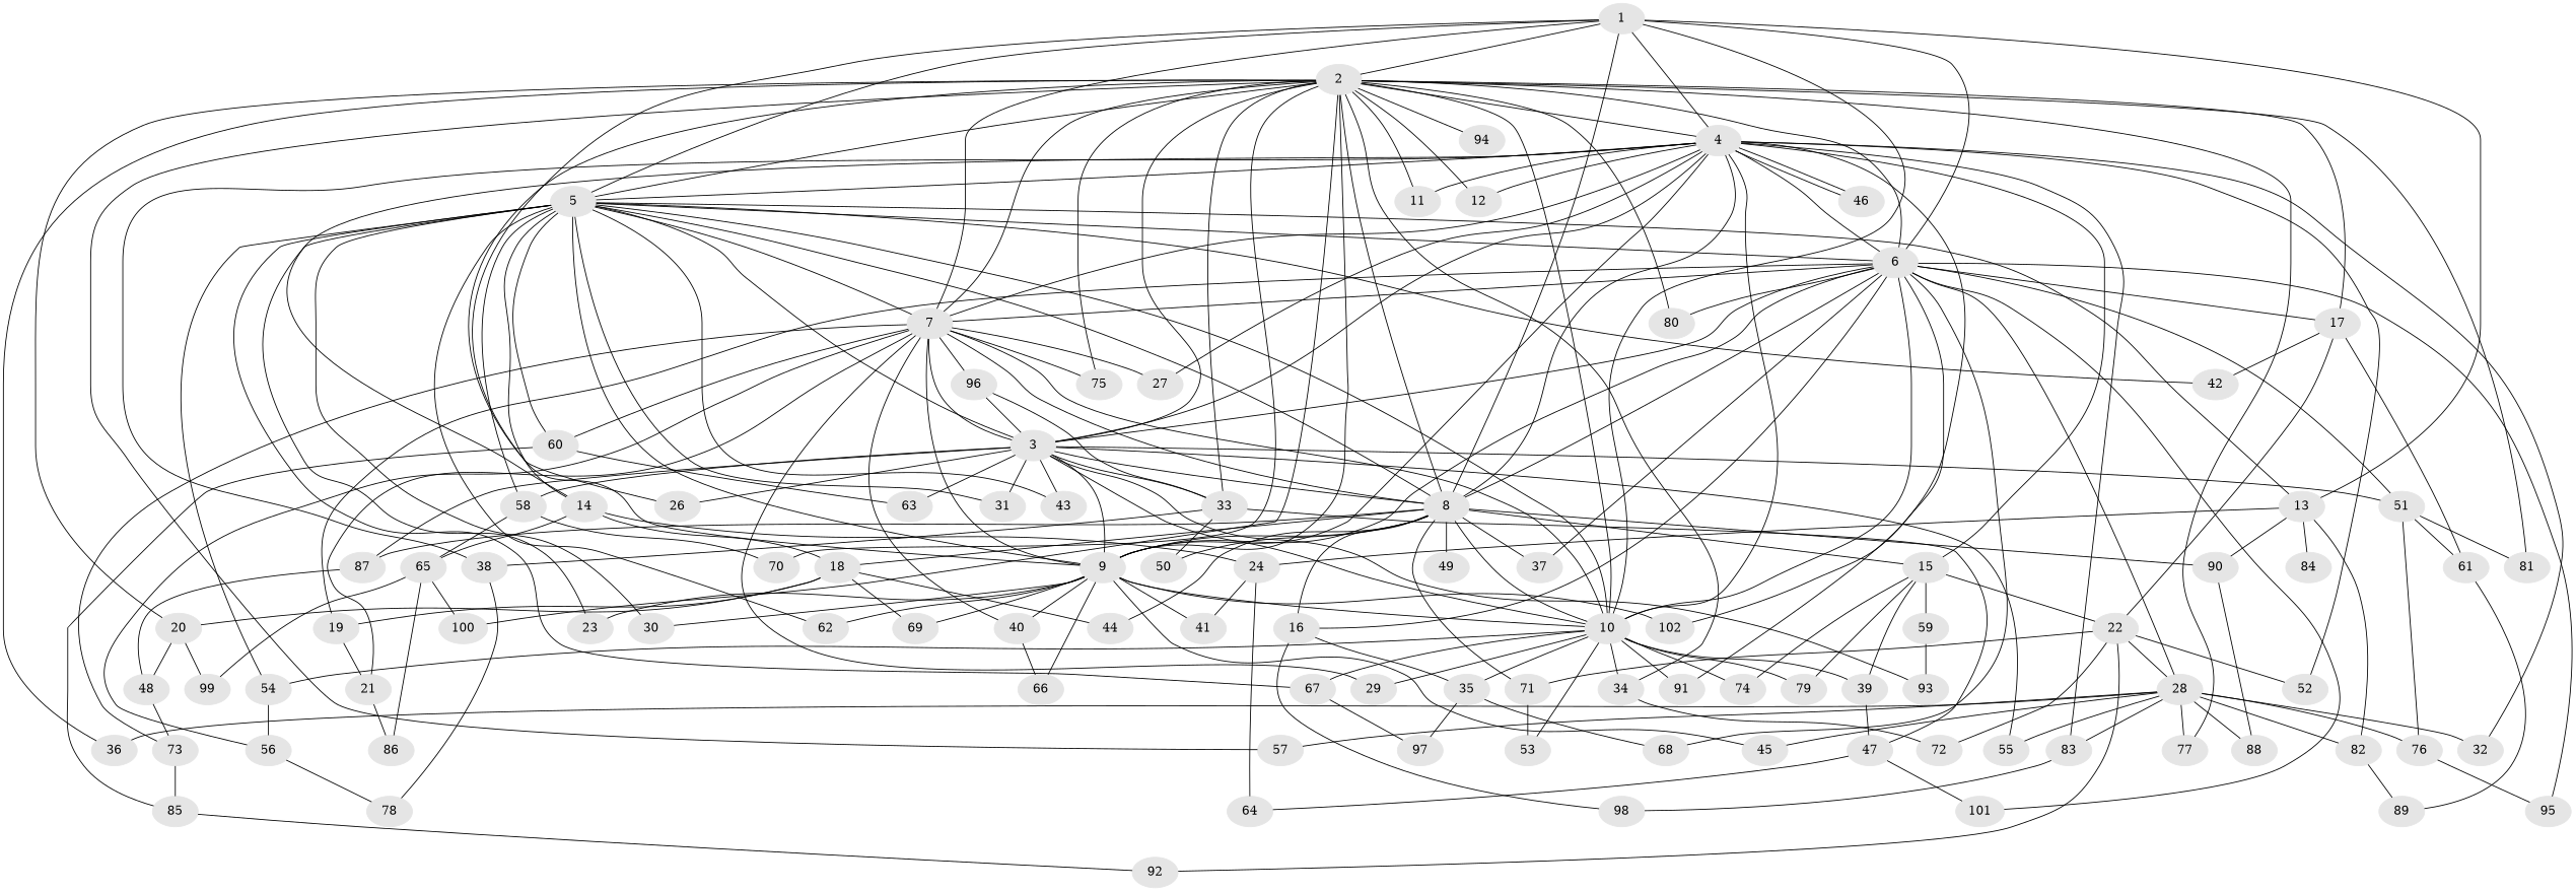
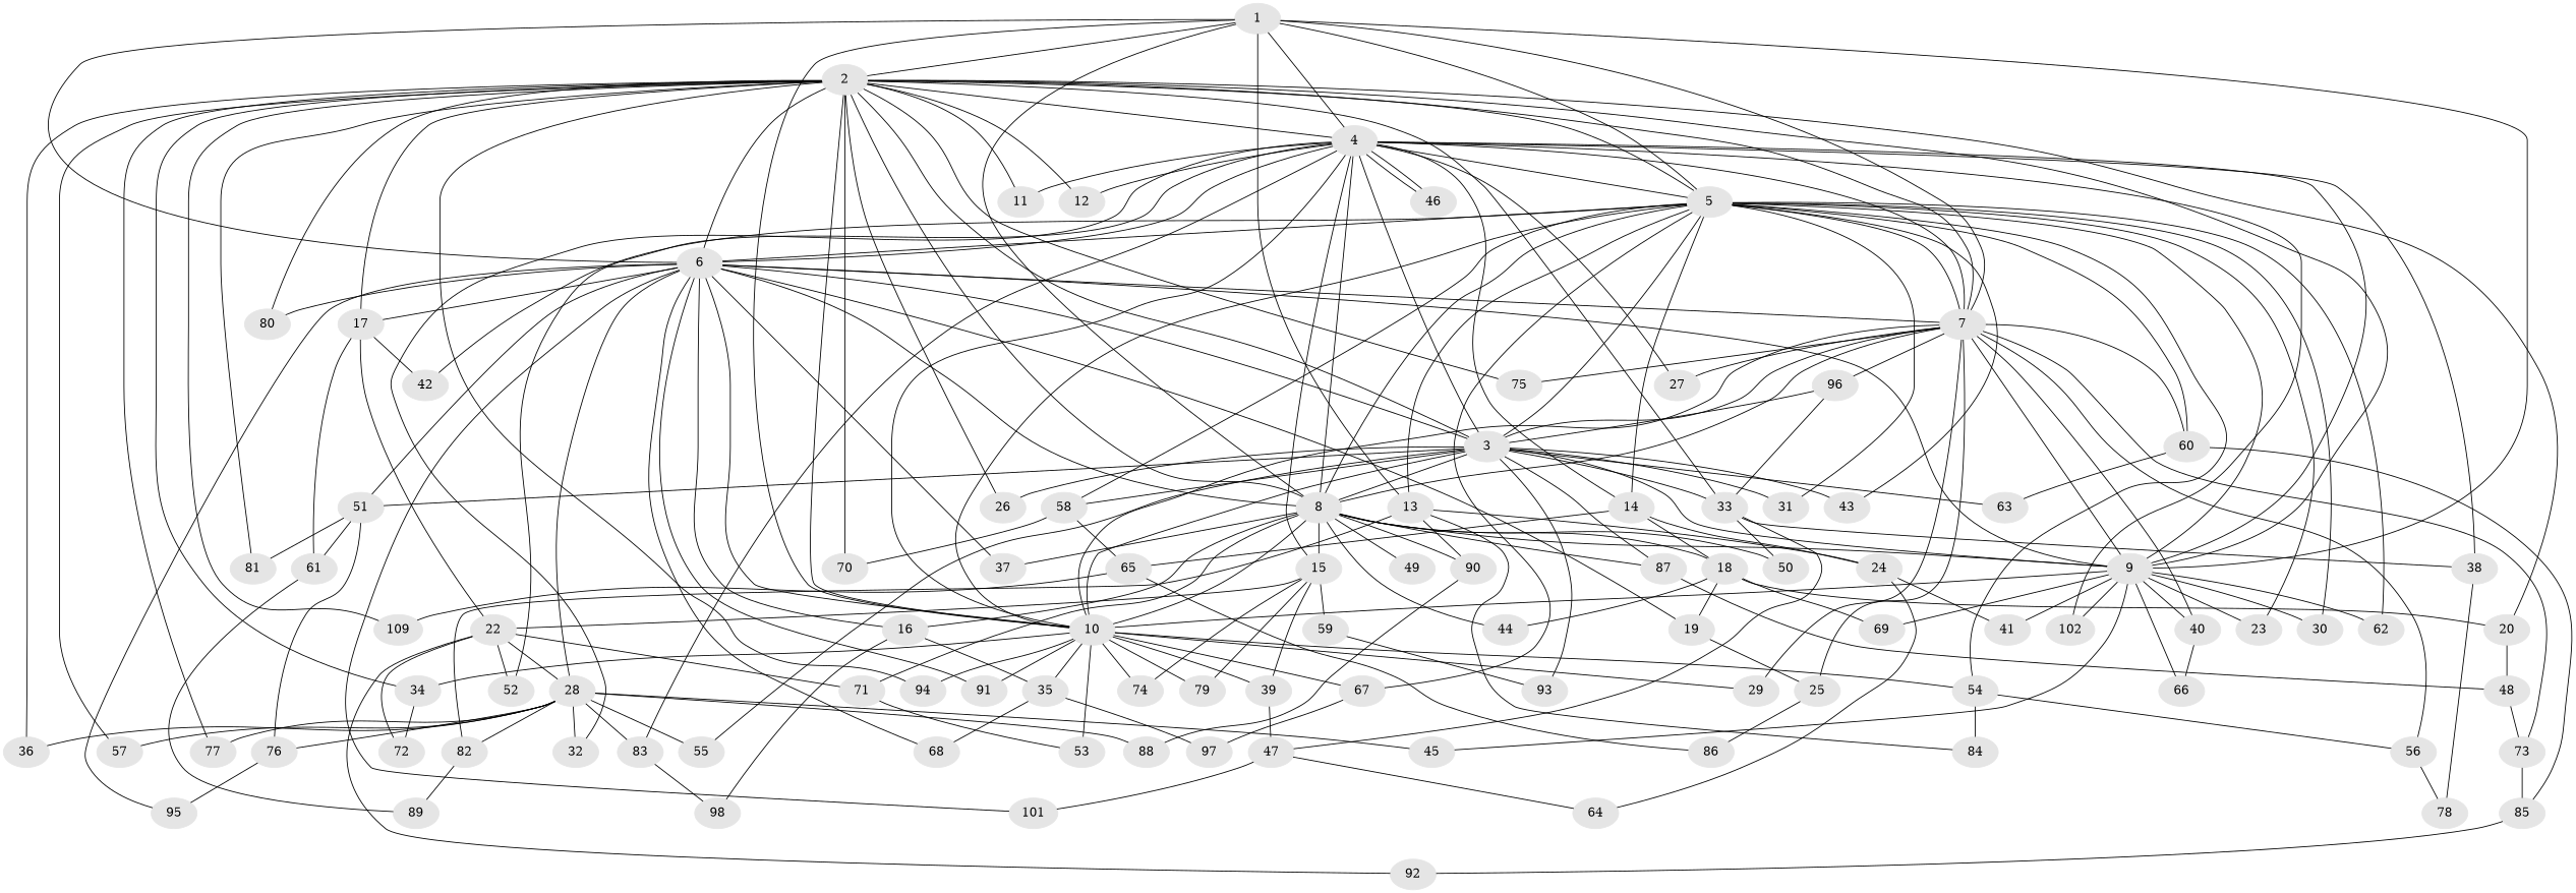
  graph {
    node [color=gray90 style=filled]
    1
    2
    4
    5
    6
    7
    8
    9
    10
    13
    3
    11
    12
    17
    20
    26
    33
    34
    36
    57
    70
    75
    77
    80
    81
    94
-   100
+   100 [label=109]
    31
    43
    51
    55
    58
    63
    87
    93
    14
    15
    27
    32
    38
    46
    52
    83
    102
    23
    30
    42
    54
    60
    62
    67
    16
    19
    28
    37
    68
    91
    95
    101
-   25 [label=21]
+   25
    29
    40
    56
    73
    96
    49
    18
    44
    50
    71
    90
    41
    45
    66
    69
    35
    39
    53
    74
    79
    24
    82
    84
    22
    61
    48
-   99
    47
    72
    76
    65
    59
    78
    98
    85
    97
    88
    86
    64
    89
    92
    1 -- 2
    1 -- 4
    1 -- 5
    1 -- 6
    1 -- 7
    1 -- 8
    1 -- 9
    1 -- 10
    1 -- 13
    2 -- 4
    2 -- 5
    2 -- 6
    2 -- 7
    2 -- 8
    2 -- 9
    2 -- 10
    2 -- 3
    2 -- 11
    2 -- 12
    2 -- 17
    2 -- 20
    2 -- 26
    2 -- 33
    2 -- 34
    2 -- 36
    2 -- 57
    2 -- 70
    2 -- 75
    2 -- 77
    2 -- 80
    2 -- 81
    2 -- 94
    2 -- 100
    4 -- 5
    4 -- 6
    4 -- 7
    4 -- 8
    4 -- 9
    4 -- 10
    4 -- 11
    4 -- 12
    4 -- 14
    4 -- 15
    4 -- 27
    4 -- 32
    4 -- 38
    4 -- 46
    4 -- 46
    4 -- 52
    4 -- 83
    4 -- 102
    5 -- 6
    5 -- 7
    5 -- 8
    5 -- 9
    5 -- 10
    5 -- 13
    5 -- 31
    5 -- 43
    5 -- 58
    5 -- 14
    5 -- 23
    5 -- 30
    5 -- 42
    5 -- 54
    5 -- 60
    5 -- 62
    5 -- 67
    6 -- 7
    6 -- 8
    6 -- 9
    6 -- 10
    6 -- 17
    6 -- 80
    6 -- 51
    6 -- 16
    6 -- 19
    6 -- 28
    6 -- 37
    6 -- 68
    6 -- 91
    6 -- 95
    6 -- 101
    7 -- 8
    7 -- 9
    7 -- 10
    7 -- 75
    7 -- 27
    7 -- 60
    7 -- 25
    7 -- 29
    7 -- 40
    7 -- 56
    7 -- 73
    7 -- 96
    8 -- 9
    8 -- 10
    8 -- 87
    8 -- 15
    8 -- 16
    8 -- 37
    8 -- 49
    8 -- 18
    8 -- 44
    8 -- 50
    8 -- 71
    8 -- 90
    9 -- 10
    9 -- 102
    9 -- 23
    9 -- 30
    9 -- 62
    9 -- 40
    9 -- 41
    9 -- 45
    9 -- 66
    9 -- 69
    10 -- 34
+   10 -- 94
    10 -- 54
    10 -- 67
    10 -- 91
    10 -- 29
    10 -- 35
    10 -- 39
    10 -- 53
    10 -- 74
    10 -- 79
    13 -- 90
    13 -- 24
    13 -- 82
    13 -- 84
    3 -- 4
    3 -- 5
    3 -- 6
    3 -- 7
    3 -- 8
    3 -- 9
    3 -- 10
    3 -- 26
    3 -- 33
    3 -- 31
    3 -- 43
    3 -- 51
    3 -- 55
    3 -- 58
    3 -- 63
    3 -- 87
    3 -- 93
    17 -- 42
    17 -- 22
    17 -- 61
    20 -- 48
-   20 -- 99
    33 -- 38
    33 -- 96
    33 -- 50
    33 -- 47
    34 -- 72
    51 -- 81
    51 -- 61
    51 -- 76
    58 -- 70
    58 -- 65
    87 -- 48
    14 -- 18
    14 -- 24
    14 -- 65
    15 -- 39
    15 -- 74
    15 -- 79
    15 -- 22
    15 -- 59
    38 -- 78
    83 -- 98
    54 -- 56
+   54 -- 84
    60 -- 63
    60 -- 85
    67 -- 97
    16 -- 35
    16 -- 98
    19 -- 25
    28 -- 36
    28 -- 57
    28 -- 77
    28 -- 55
    28 -- 32
    28 -- 83
    28 -- 45
    28 -- 82
    28 -- 76
    28 -- 88
    25 -- 86
    40 -- 66
    56 -- 78
    73 -- 85
    96 -- 3
    18 -- 20
    18 -- 19
    18 -- 44
    18 -- 69
    71 -- 53
    90 -- 88
    35 -- 68
    35 -- 97
    39 -- 47
    24 -- 41
    24 -- 64
    82 -- 89
    22 -- 52
    22 -- 28
    22 -- 71
    22 -- 72
    22 -- 92
    61 -- 89
    48 -- 73
    47 -- 101
    47 -- 64
    76 -- 95
    65 -- 100
-   65 -- 99
    65 -- 86
    59 -- 93
    85 -- 92
  }
